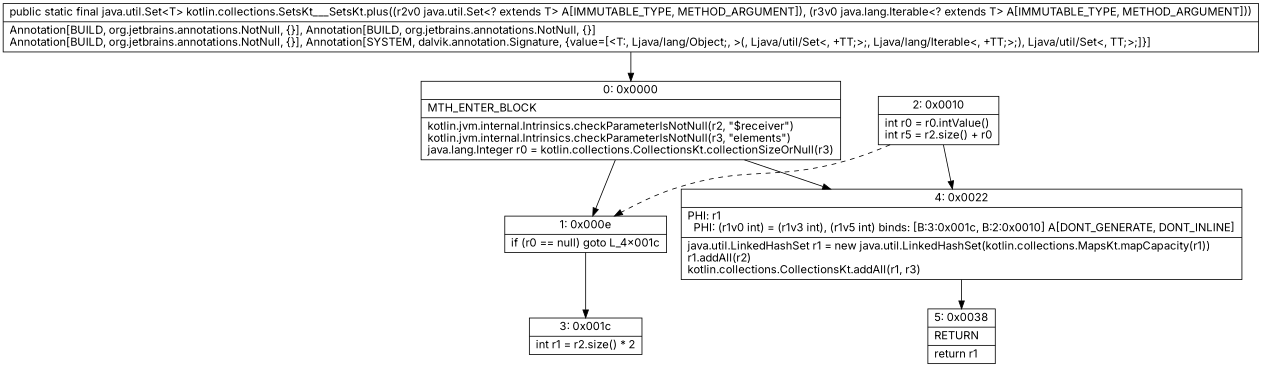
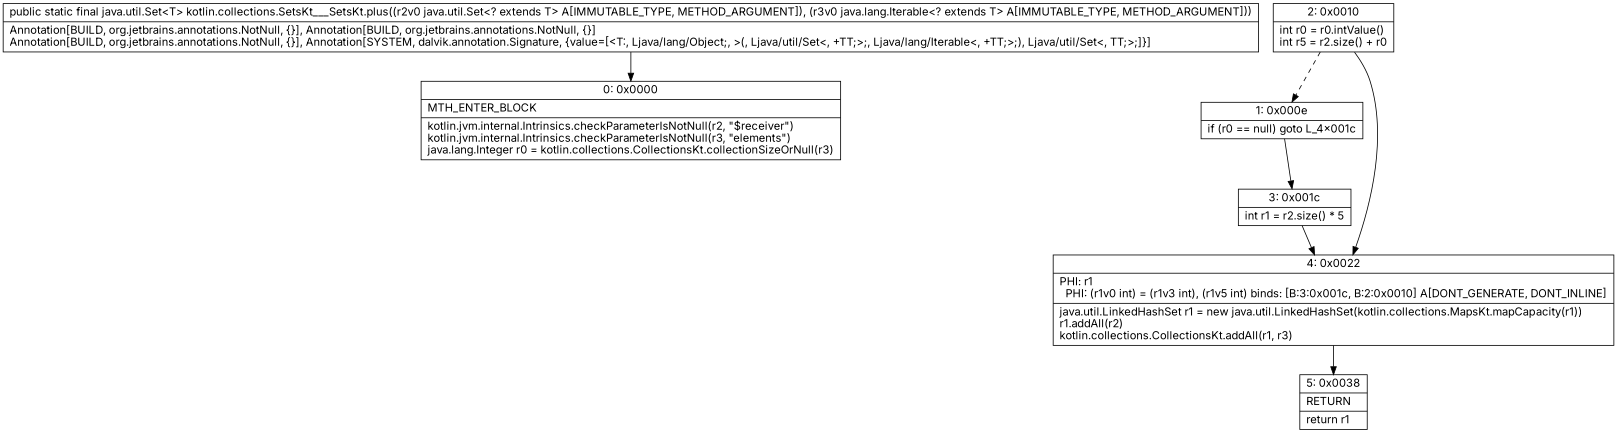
  digraph {
    fontname=Inter
    node [fontname=Inter shape=record]
    edge [fontname=Inter]
    n1 [label="{0\:\ 0x0000|MTH_ENTER_BLOCK\l|kotlin.jvm.internal.Intrinsics.checkParameterIsNotNull(r2, \"$receiver\")\lkotlin.jvm.internal.Intrinsics.checkParameterIsNotNull(r3, \"elements\")\ljava.lang.Integer r0 = kotlin.collections.CollectionsKt.collectionSizeOrNull(r3)\l}"]
    n2 [label="{1\:\ 0x000e|if (r0 == null) goto L_4x001c\l}"]
-   n3 [label="{3\:\ 0x001c|int r1 = r2.size() * 2\l}"]
+   n3 [label="{3\:\ 0x001c|int r1 = r2.size() * 5\l}"]
    n4 [label="{2\:\ 0x0010|int r0 = r0.intValue()\lint r5 = r2.size() + r0\l}"]
    n5 [label="{4\:\ 0x0022|PHI: r1 \l  PHI: (r1v0 int) = (r1v3 int), (r1v5 int) binds: [B:3:0x001c, B:2:0x0010] A[DONT_GENERATE, DONT_INLINE]\l|java.util.LinkedHashSet r1 = new java.util.LinkedHashSet(kotlin.collections.MapsKt.mapCapacity(r1))\lr1.addAll(r2)\lkotlin.collections.CollectionsKt.addAll(r1, r3)\l}"]
    n6 [label="{5\:\ 0x0038|RETURN\l|return r1\l}"]
    n7 [label="{public static final java.util.Set\<T\> kotlin.collections.SetsKt___SetsKt.plus((r2v0 java.util.Set\<? extends T\> A[IMMUTABLE_TYPE, METHOD_ARGUMENT]), (r3v0 java.lang.Iterable\<? extends T\> A[IMMUTABLE_TYPE, METHOD_ARGUMENT]))  | Annotation[BUILD, org.jetbrains.annotations.NotNull, \{\}], Annotation[BUILD, org.jetbrains.annotations.NotNull, \{\}]\lAnnotation[BUILD, org.jetbrains.annotations.NotNull, \{\}], Annotation[SYSTEM, dalvik.annotation.Signature, \{value=[\<T:, Ljava\/lang\/Object;, \>(, Ljava\/util\/Set\<, +TT;\>;, Ljava\/lang\/Iterable\<, +TT;\>;), Ljava\/util\/Set\<, TT;\>;]\}]\l}"]
-   n1 -> n2
    n2 -> n3
-   n1 -> n5
+   n3 -> n5
    n4 -> n2 [style=dashed]
    n4 -> n5
    n5 -> n6
    n7 -> n1
  }
